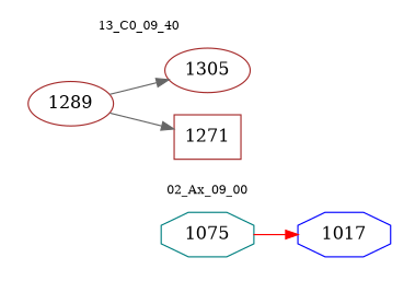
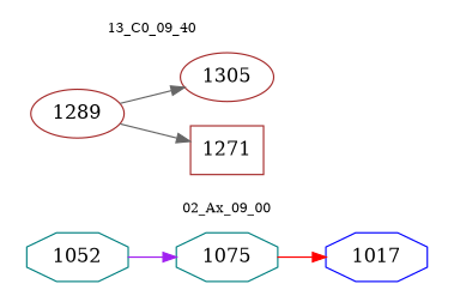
  digraph {
    rankdir=LR
    node [color=brown shape=octagon]
    edge [color=gray40]
+   n1 [color=teal label=1052]
    n2 [color=blue label=1017]
    n3 [color=teal label=1075]
    n4 [label=1289 shape=ellipse]
    n5 [label=1271 shape=box]
    n6 [label=1305 shape=ellipse]
    subgraph cluster_1 {
      color=white
      fontsize=10
      label="02_Ax_09_00"
+     n1
      n2
      n3
    }
    subgraph cluster_2 {
      color=white
      fontsize=10
      label="13_C0_09_40"
      n4
      n5
      n6
    }
+   n1 -> n3 [color=purple]
    n3 -> n2 [color=red]
    n4 -> n5
    n4 -> n6
  }
